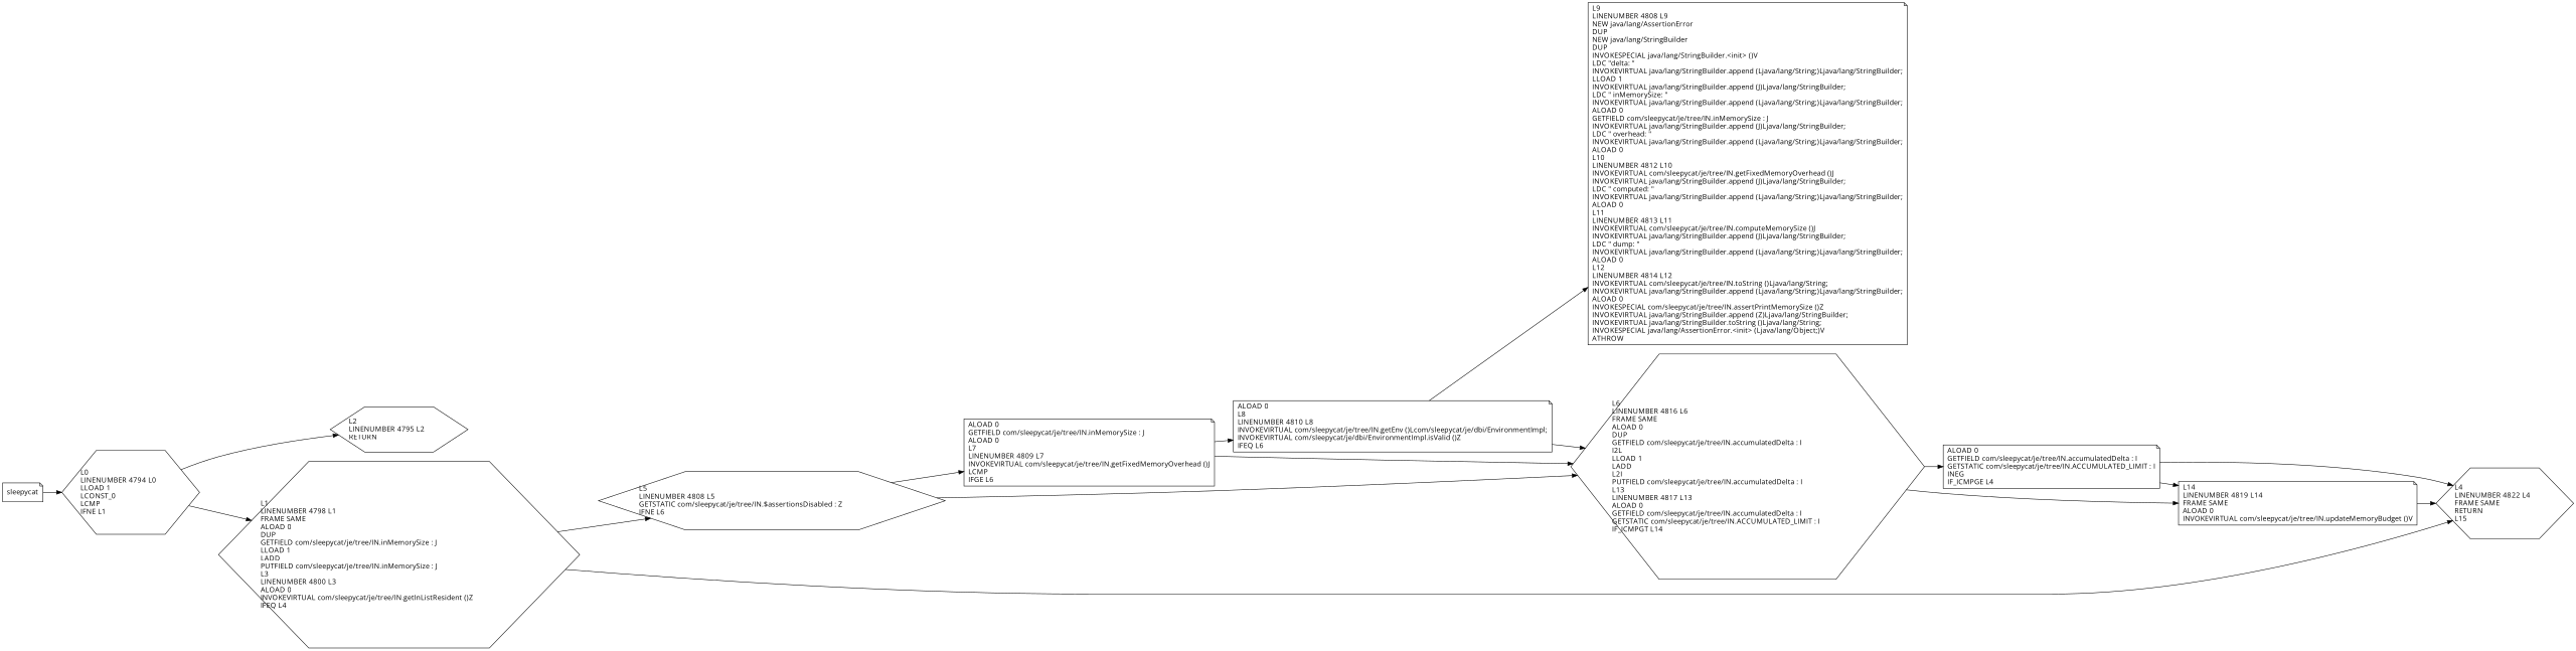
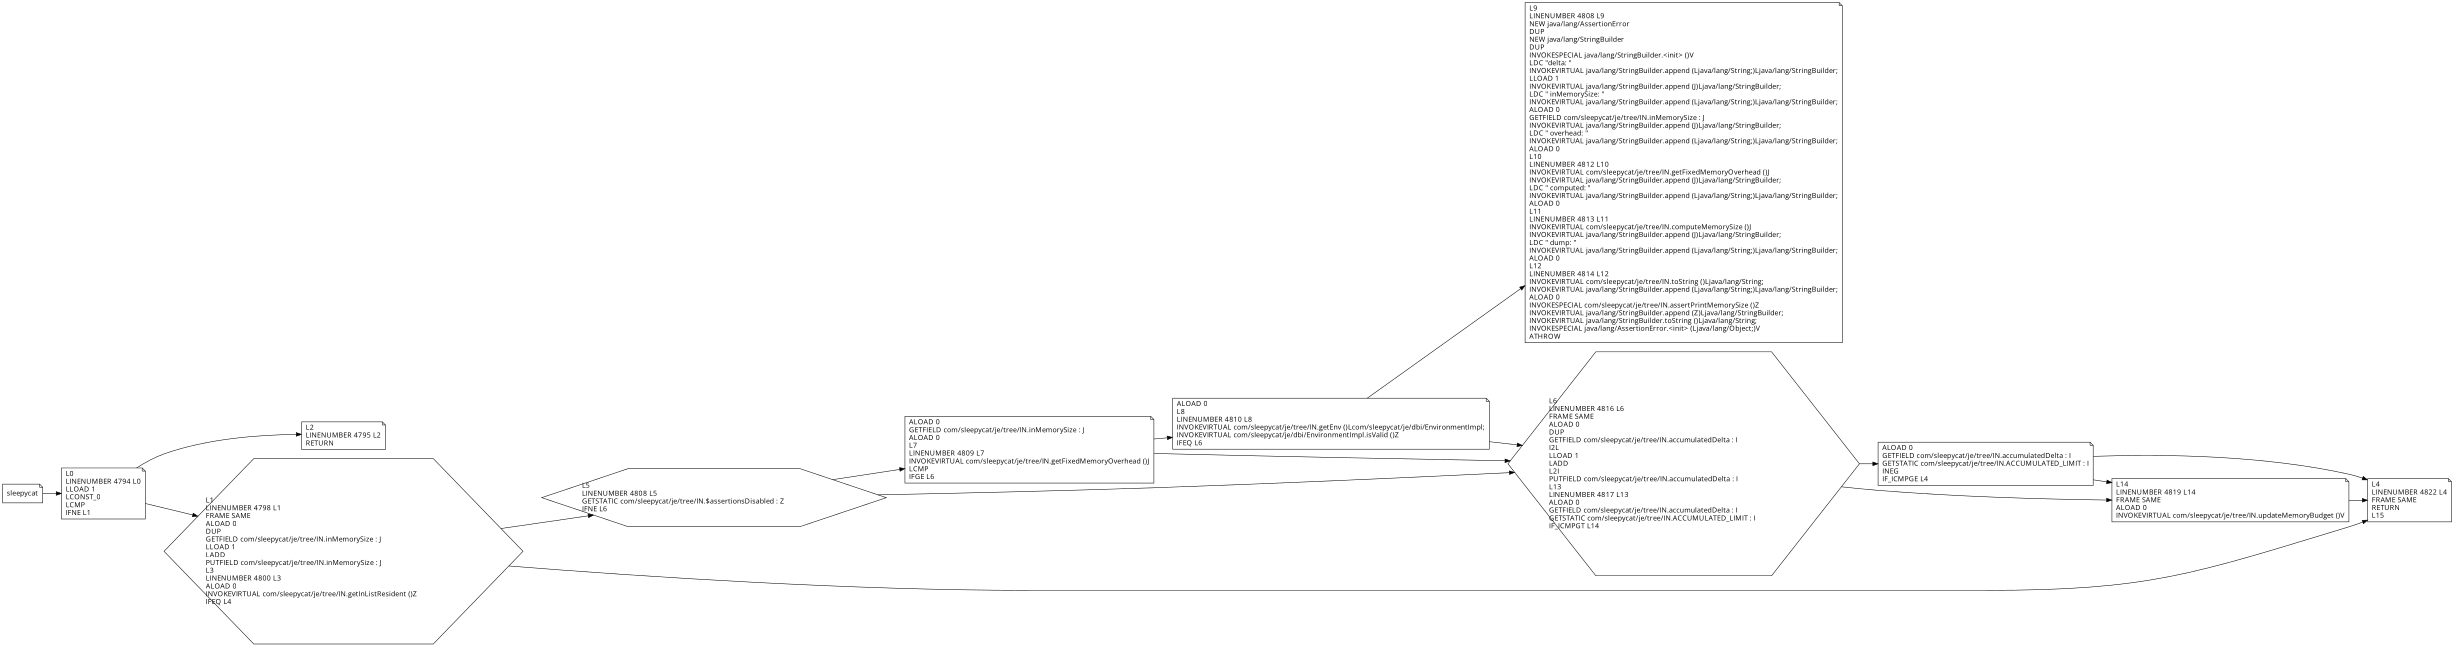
  digraph {
    fontname="Open Sans"
    rankdir=LR
    node [fontname="Open Sans" shape=note]
    edge [fontname="Open Sans"]
-   n1 [label="L2\lLINENUMBER 4795 L2\lRETURN\l" shape=hexagon]
+   n1 [label="L2\lLINENUMBER 4795 L2\lRETURN\l"]
    n2 [label="L5\lLINENUMBER 4808 L5\lGETSTATIC com/sleepycat/je/tree/IN.$assertionsDisabled : Z\lIFNE L6\l" shape=hexagon]
    n3 [label="ALOAD 0\lGETFIELD com/sleepycat/je/tree/IN.inMemorySize : J\lALOAD 0\lL7\lLINENUMBER 4809 L7\lINVOKEVIRTUAL com/sleepycat/je/tree/IN.getFixedMemoryOverhead ()J\lLCMP\lIFGE L6\l"]
    n4 [label="L6\lLINENUMBER 4816 L6\lFRAME SAME\lALOAD 0\lDUP\lGETFIELD com/sleepycat/je/tree/IN.accumulatedDelta : I\lI2L\lLLOAD 1\lLADD\lL2I\lPUTFIELD com/sleepycat/je/tree/IN.accumulatedDelta : I\lL13\lLINENUMBER 4817 L13\lALOAD 0\lGETFIELD com/sleepycat/je/tree/IN.accumulatedDelta : I\lGETSTATIC com/sleepycat/je/tree/IN.ACCUMULATED_LIMIT : I\lIF_ICMPGT L14\l" shape=hexagon]
    n5 [label="ALOAD 0\lL8\lLINENUMBER 4810 L8\lINVOKEVIRTUAL com/sleepycat/je/tree/IN.getEnv ()Lcom/sleepycat/je/dbi/EnvironmentImpl;\lINVOKEVIRTUAL com/sleepycat/je/dbi/EnvironmentImpl.isValid ()Z\lIFEQ L6\l"]
    n6 [label="L14\lLINENUMBER 4819 L14\lFRAME SAME\lALOAD 0\lINVOKEVIRTUAL com/sleepycat/je/tree/IN.updateMemoryBudget ()V\l"]
    n7 [label="ALOAD 0\lGETFIELD com/sleepycat/je/tree/IN.accumulatedDelta : I\lGETSTATIC com/sleepycat/je/tree/IN.ACCUMULATED_LIMIT : I\lINEG\lIF_ICMPGE L4\l"]
-   n8 [label="L4\lLINENUMBER 4822 L4\lFRAME SAME\lRETURN\lL15\l" shape=hexagon]
+   n8 [label="L4\lLINENUMBER 4822 L4\lFRAME SAME\lRETURN\lL15\l"]
    n9 [label="L9\lLINENUMBER 4808 L9\lNEW java/lang/AssertionError\lDUP\lNEW java/lang/StringBuilder\lDUP\lINVOKESPECIAL java/lang/StringBuilder.\<init\> ()V\lLDC \"delta: \"\lINVOKEVIRTUAL java/lang/StringBuilder.append (Ljava/lang/String;)Ljava/lang/StringBuilder;\lLLOAD 1\lINVOKEVIRTUAL java/lang/StringBuilder.append (J)Ljava/lang/StringBuilder;\lLDC \" inMemorySize: \"\lINVOKEVIRTUAL java/lang/StringBuilder.append (Ljava/lang/String;)Ljava/lang/StringBuilder;\lALOAD 0\lGETFIELD com/sleepycat/je/tree/IN.inMemorySize : J\lINVOKEVIRTUAL java/lang/StringBuilder.append (J)Ljava/lang/StringBuilder;\lLDC \" overhead: \"\lINVOKEVIRTUAL java/lang/StringBuilder.append (Ljava/lang/String;)Ljava/lang/StringBuilder;\lALOAD 0\lL10\lLINENUMBER 4812 L10\lINVOKEVIRTUAL com/sleepycat/je/tree/IN.getFixedMemoryOverhead ()J\lINVOKEVIRTUAL java/lang/StringBuilder.append (J)Ljava/lang/StringBuilder;\lLDC \" computed: \"\lINVOKEVIRTUAL java/lang/StringBuilder.append (Ljava/lang/String;)Ljava/lang/StringBuilder;\lALOAD 0\lL11\lLINENUMBER 4813 L11\lINVOKEVIRTUAL com/sleepycat/je/tree/IN.computeMemorySize ()J\lINVOKEVIRTUAL java/lang/StringBuilder.append (J)Ljava/lang/StringBuilder;\lLDC \" dump: \"\lINVOKEVIRTUAL java/lang/StringBuilder.append (Ljava/lang/String;)Ljava/lang/StringBuilder;\lALOAD 0\lL12\lLINENUMBER 4814 L12\lINVOKEVIRTUAL com/sleepycat/je/tree/IN.toString ()Ljava/lang/String;\lINVOKEVIRTUAL java/lang/StringBuilder.append (Ljava/lang/String;)Ljava/lang/StringBuilder;\lALOAD 0\lINVOKESPECIAL com/sleepycat/je/tree/IN.assertPrintMemorySize ()Z\lINVOKEVIRTUAL java/lang/StringBuilder.append (Z)Ljava/lang/StringBuilder;\lINVOKEVIRTUAL java/lang/StringBuilder.toString ()Ljava/lang/String;\lINVOKESPECIAL java/lang/AssertionError.\<init\> (Ljava/lang/Object;)V\lATHROW\l"]
-   n10 [label="L0\lLINENUMBER 4794 L0\lLLOAD 1\lLCONST_0\lLCMP\lIFNE L1\l" shape=hexagon]
+   n10 [label="L0\lLINENUMBER 4794 L0\lLLOAD 1\lLCONST_0\lLCMP\lIFNE L1\l"]
    n11 [label="L1\lLINENUMBER 4798 L1\lFRAME SAME\lALOAD 0\lDUP\lGETFIELD com/sleepycat/je/tree/IN.inMemorySize : J\lLLOAD 1\lLADD\lPUTFIELD com/sleepycat/je/tree/IN.inMemorySize : J\lL3\lLINENUMBER 4800 L3\lALOAD 0\lINVOKEVIRTUAL com/sleepycat/je/tree/IN.getInListResident ()Z\lIFEQ L4\l" shape=hexagon]
    n12 [label=sleepycat]
    n2 -> n3
    n2 -> n4
    n3 -> n4
    n3 -> n5
    n4 -> n6
    n4 -> n7
    n5 -> n4
    n5 -> n9
    n6 -> n8
    n7 -> n6
    n7 -> n8
    n10 -> n1
    n10 -> n11
    n11 -> n2
    n11 -> n8
    n12 -> n10
  }
